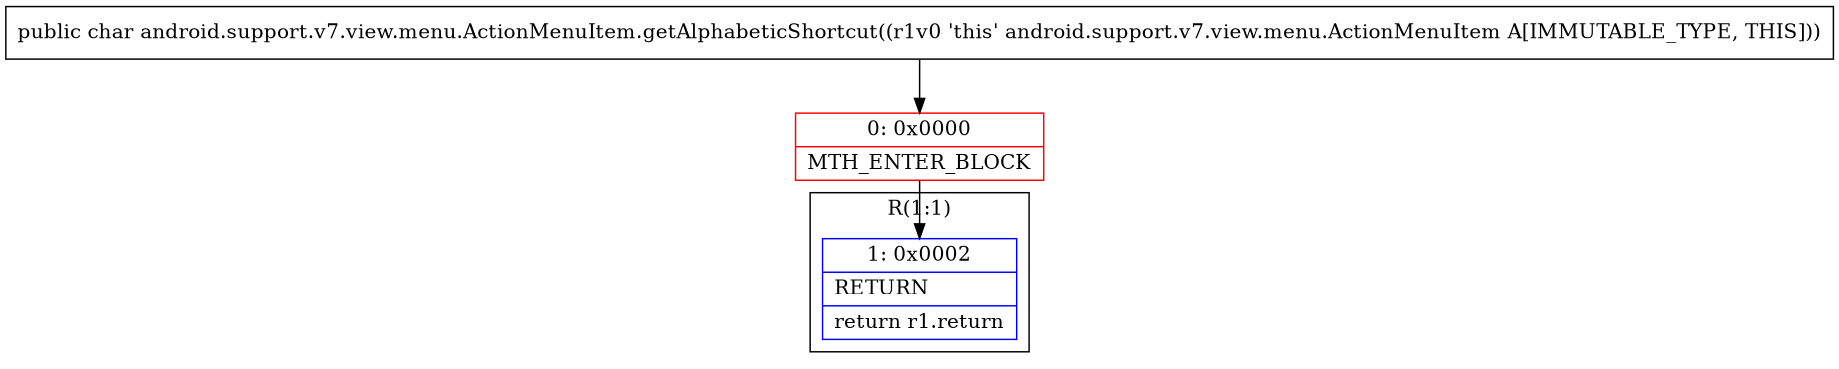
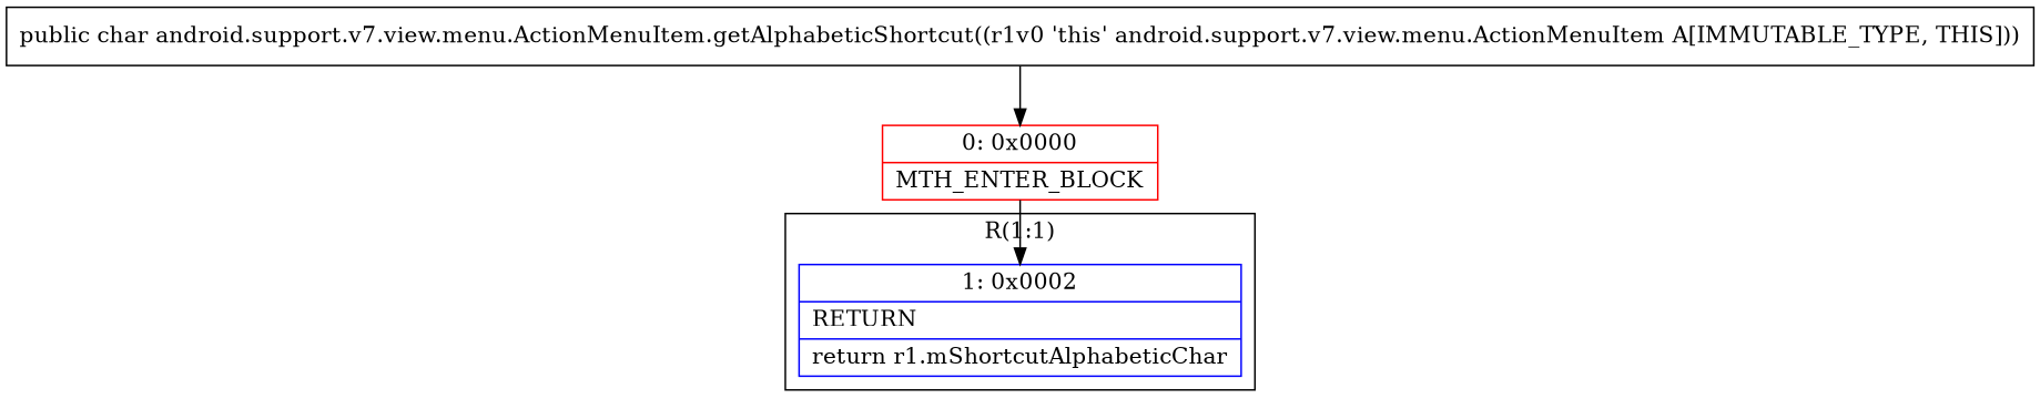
  digraph {
    node [shape=record]
-   n1 [color=blue label="{1\:\ 0x0002|RETURN\l|return r1.return\l}"]
+   n1 [color=blue label="{1\:\ 0x0002|RETURN\l|return r1.mShortcutAlphabeticChar\l}"]
    n2 [color=red label="{0\:\ 0x0000|MTH_ENTER_BLOCK\l}"]
    n3 [label="{public char android.support.v7.view.menu.ActionMenuItem.getAlphabeticShortcut((r1v0 'this' android.support.v7.view.menu.ActionMenuItem A[IMMUTABLE_TYPE, THIS])) }"]
    subgraph cluster_1 {
      label="R(1:1)"
      n1
    }
    n2 -> n1
    n3 -> n2
  }
